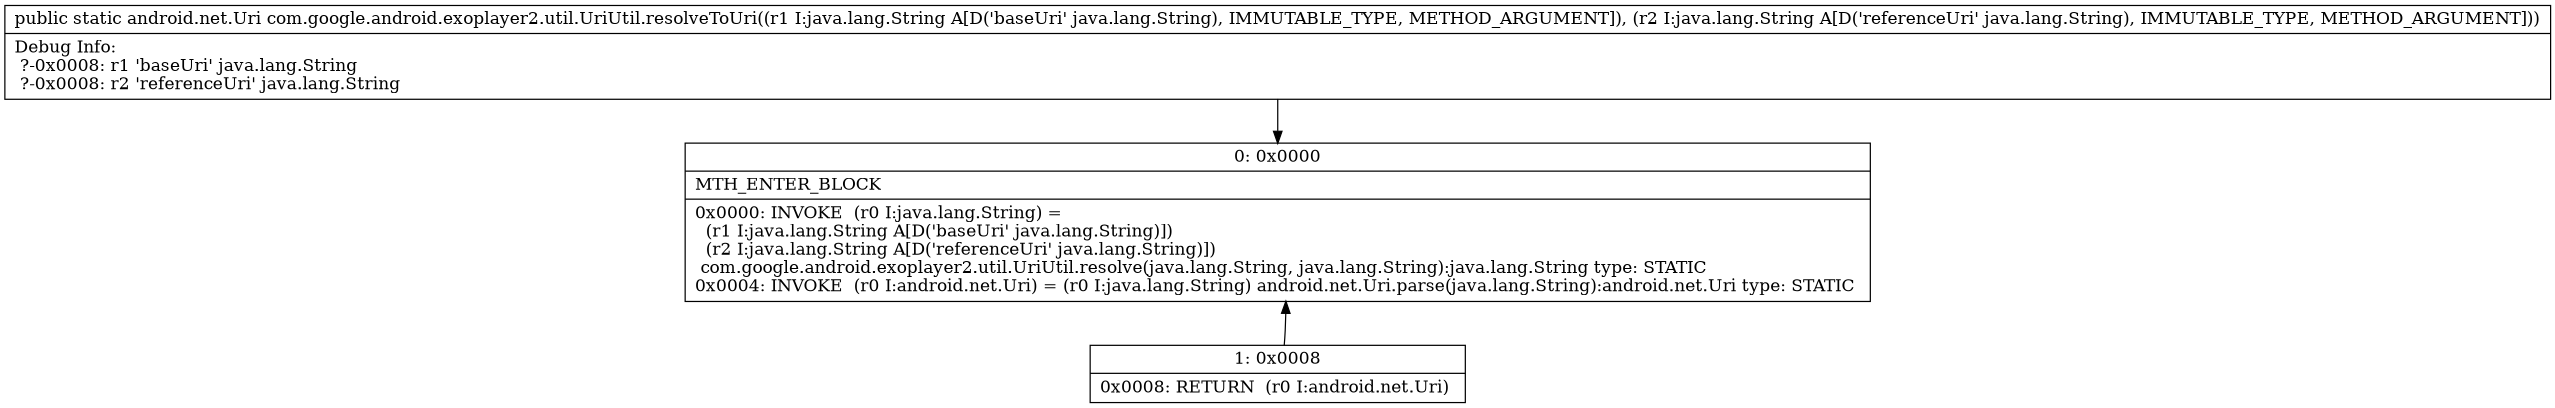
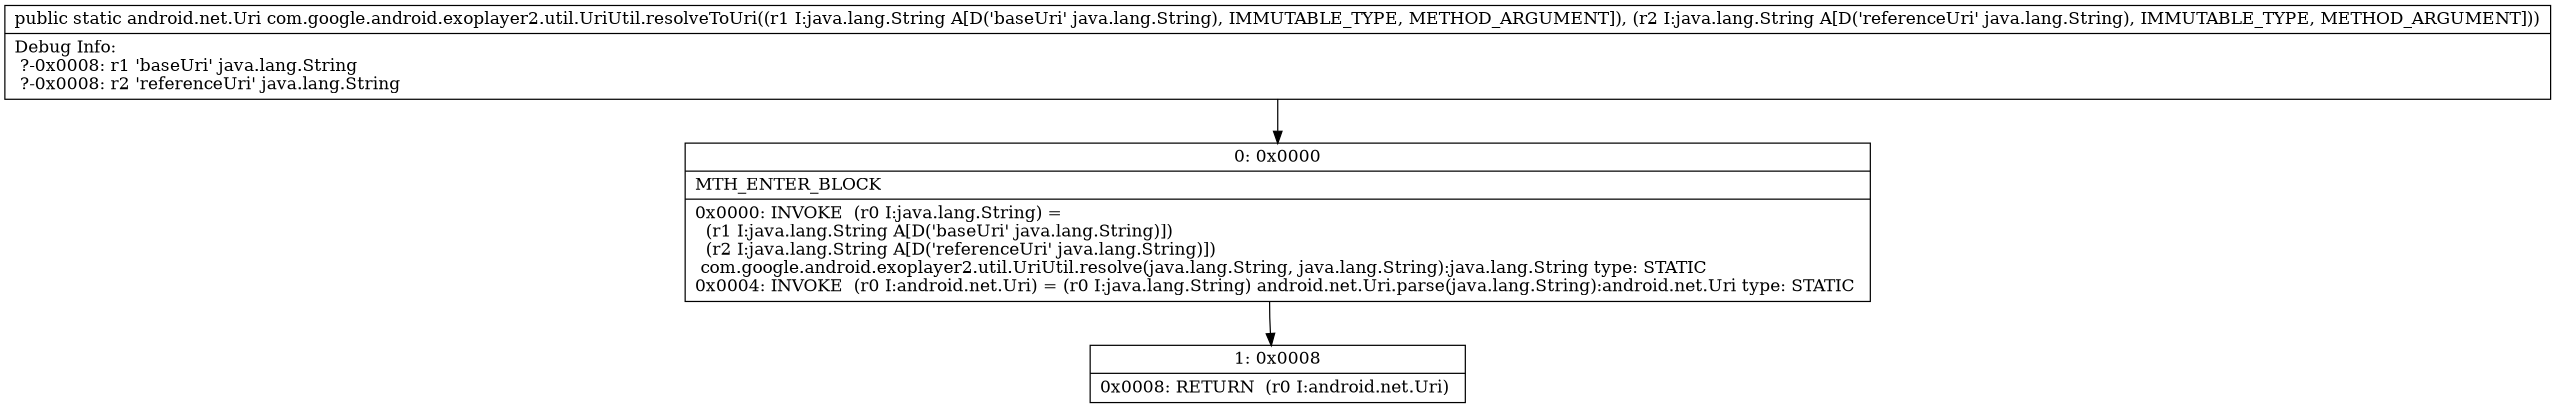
  digraph {
    node [shape=record]
    n1 [label="{0\:\ 0x0000|MTH_ENTER_BLOCK\l|0x0000: INVOKE  (r0 I:java.lang.String) = \l  (r1 I:java.lang.String A[D('baseUri' java.lang.String)])\l  (r2 I:java.lang.String A[D('referenceUri' java.lang.String)])\l com.google.android.exoplayer2.util.UriUtil.resolve(java.lang.String, java.lang.String):java.lang.String type: STATIC \l0x0004: INVOKE  (r0 I:android.net.Uri) = (r0 I:java.lang.String) android.net.Uri.parse(java.lang.String):android.net.Uri type: STATIC \l}"]
    n2 [label="{1\:\ 0x0008|0x0008: RETURN  (r0 I:android.net.Uri) \l}"]
    n3 [label="{public static android.net.Uri com.google.android.exoplayer2.util.UriUtil.resolveToUri((r1 I:java.lang.String A[D('baseUri' java.lang.String), IMMUTABLE_TYPE, METHOD_ARGUMENT]), (r2 I:java.lang.String A[D('referenceUri' java.lang.String), IMMUTABLE_TYPE, METHOD_ARGUMENT]))  | Debug Info:\l  ?\-0x0008: r1 'baseUri' java.lang.String\l  ?\-0x0008: r2 'referenceUri' java.lang.String\l}"]
-   n2 -> n1
+   n1 -> n2
    n3 -> n1
  }
